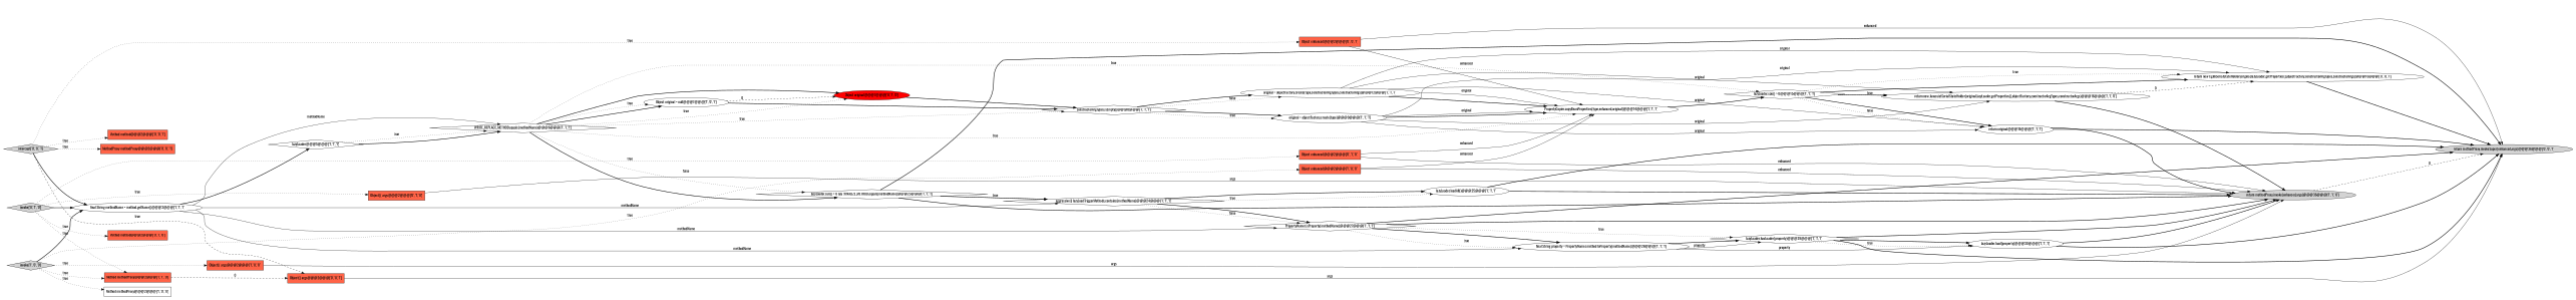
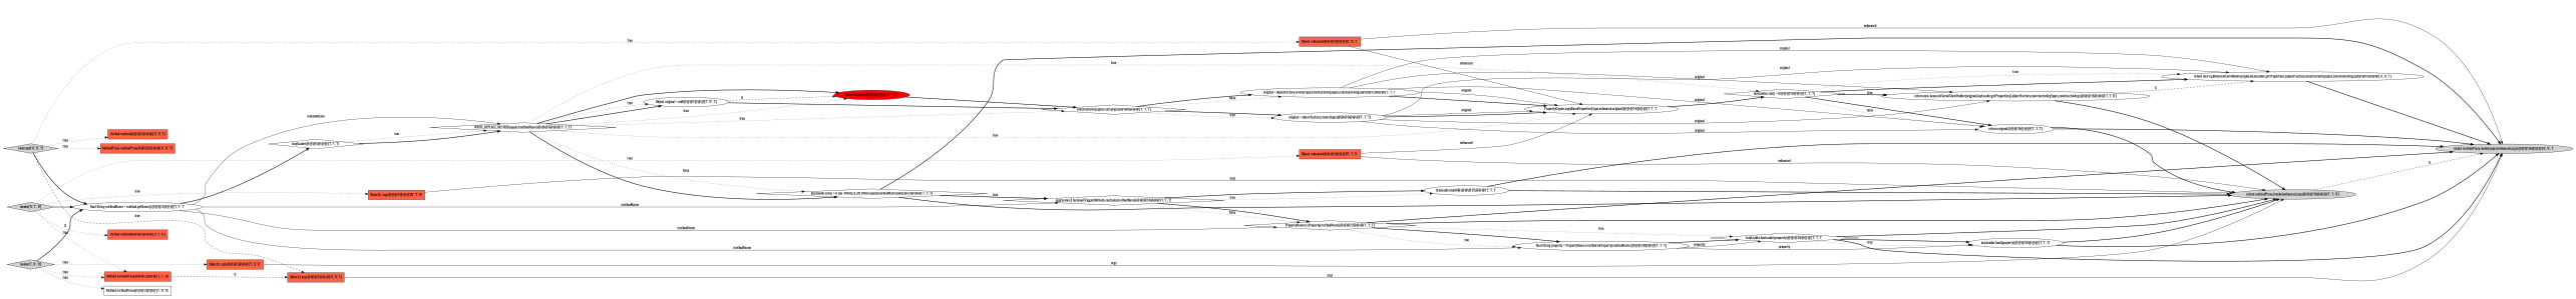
  digraph {
    fontname=Oswald
    rankdir=LR
    node [fillcolor=white fontname=Oswald shape=ellipse style=filled]
    edge [fontname=Oswald style=bold]
    n1 [fillcolor=tomato label="Object(( args@@@2@@@['0', '0', '1']" shape=box]
    n2 [fillcolor=lightgray label="return methodProxy.invokeSuper(enhanced,args)@@@36@@@['0', '0', '1']"]
    n3 [label="PropertyCopier.copyBeanProperties(type,enhanced,original)@@@14@@@['1', '1', '1']"]
    n4 [label="lazyLoader.size() > 0@@@15@@@['1', '1', '1']" shape=diamond]
    n5 [label="return original@@@19@@@['1', '1', '1']"]
    n6 [label="return new CglibSerialStateHolder(original,lazyLoader.getProperties(),objectFactory,constructorArgTypes,constructorArgs)@@@16@@@['0', '0', '1']"]
    n7 [label="return new JavassistSerialStateHolder(original,lazyLoader.getProperties(),objectFactory,constructorArgTypes,constructorArgs)@@@16@@@['1', '1', '0']"]
    n8 [fillcolor=lightgray label="return methodProxy.invoke(enhanced,args)@@@36@@@['1', '1', '0']"]
    n9 [label="final String methodName = method.getName()@@@3@@@['1', '1', '1']"]
    n10 [label="lazyLoader@@@5@@@['1', '1', '1']" shape=diamond]
    n11 [label="final String property = PropertyNamer.methodToProperty(methodName)@@@28@@@['1', '1', '1']"]
    n12 [label="PropertyNamer.isProperty(methodName)@@@27@@@['1', '1', '1']" shape=diamond]
    n13 [label="aggressive || lazyLoadTriggerMethods.contains(methodName)@@@24@@@['1', '1', '1']" shape=diamond]
    n14 [label="WRITE_REPLACE_METHOD.equals(methodName)@@@6@@@['1', '1', '1']" shape=diamond]
    n15 [label="lazyLoader.load(property)@@@30@@@['1', '1', '1']"]
    n16 [label="lazyLoader.hasLoader(property)@@@29@@@['1', '1', '1']" shape=diamond]
    n17 [label="lazyLoader.loadAll()@@@25@@@['1', '1', '1']"]
    n18 [label="constructorArgTypes.isEmpty()@@@8@@@['1', '1', '1']" shape=diamond]
    n19 [label="lazyLoader.size() > 0 && !FINALIZE_METHOD.equals(methodName)@@@23@@@['1', '1', '1']" shape=diamond]
    n20 [label="Object original = null@@@7@@@['1', '0', '1']"]
    n21 [fillcolor=red label="Object original@@@7@@@['0', '1', '0']"]
    n22 [label="original = objectFactory.create(type)@@@9@@@['1', '1', '1']"]
    n23 [label="original = objectFactory.create(type,constructorArgTypes,constructorArgs)@@@12@@@['1', '1', '1']"]
    n24 [fillcolor=lightgray label="intercept['0', '0', '1']" shape=diamond]
    n25 [fillcolor=tomato label="Method method@@@2@@@['0', '0', '1']" shape=box]
    n26 [fillcolor=tomato label="MethodProxy methodProxy@@@2@@@['0', '0', '1']" shape=box]
    n27 [fillcolor=tomato label="Object enhanced@@@2@@@['0', '0', '1']" shape=box]
    n28 [fillcolor=tomato label="Method methodProxy@@@2@@@['1', '1', '0']" shape=box]
    n29 [fillcolor=tomato label="Object enhanced@@@2@@@['0', '1', '0']" shape=box]
    n30 [fillcolor=tomato label="Object(( args@@@2@@@['1', '0', '0']" shape=box]
    n31 [fillcolor=tomato label="Object(( args@@@2@@@['0', '1', '0']" shape=box]
    n32 [fillcolor=lightgray label="invoke['0', '1', '0']" shape=diamond]
    n33 [fillcolor=tomato label="Method method@@@2@@@['0', '1', '0']" shape=box]
    n34 [label="Method methodProxy@@@2@@@['1', '0', '0']" shape=box]
-   n35 [fillcolor=tomato label="Object enhanced@@@2@@@['1', '0', '0']" shape=box]
    n36 [fillcolor=lightgray label="invoke['1', '0', '0']" shape=diamond]
    n1 -> n2 [label=args style=solid]
    n3 -> n4
    n4 -> n5
    n4 -> n5 [label=false style=dotted]
    n4 -> n6
    n4 -> n6 [label=true style=dotted]
    n4 -> n7
    n4 -> n7 [label=true style=dotted]
    n5 -> n2
    n5 -> n8
    n6 -> n2
    n7 -> n6 [label=0 style=dashed]
    n7 -> n8
    n8 -> n2 [label=0 style=dashed]
    n9 -> n10
    n9 -> n11 [label=methodName style=solid]
    n9 -> n12 [label=methodName style=solid]
    n9 -> n13 [label=methodName style=solid]
    n9 -> n14 [label=methodName style=solid]
    n10 -> n14 [label=true style=dotted]
    n10 -> n14
    n11 -> n15 [label=property style=solid]
    n11 -> n16
    n11 -> n16 [label=property style=solid]
    n12 -> n2
    n12 -> n8
    n12 -> n11
    n12 -> n11 [label=true style=dotted]
    n12 -> n16 [label=true style=dotted]
    n13 -> n12 [label=false style=dotted]
    n13 -> n12
    n13 -> n17 [label=true style=dotted]
    n13 -> n17
    n14 -> n3 [label=true style=dotted]
    n14 -> n4 [label=true style=dotted]
    n14 -> n18 [label=true style=dotted]
    n14 -> n19 [label=false style=dotted]
    n14 -> n19
    n14 -> n20
    n14 -> n20 [label=true style=dotted]
    n14 -> n21
    n14 -> n21 [label=true style=dotted]
    n15 -> n2
    n15 -> n8
    n16 -> n2
    n16 -> n8
    n16 -> n15 [label=true style=dotted]
    n16 -> n15
    n17 -> n2
    n17 -> n8
    n18 -> n22 [label=true style=dotted]
    n18 -> n22
    n18 -> n23 [label=false style=dotted]
    n18 -> n23
    n19 -> n2
    n19 -> n8
    n19 -> n13
    n19 -> n13 [label=true style=dotted]
    n20 -> n18
    n20 -> n21 [label=0 style=dashed]
    n21 -> n18
    n22 -> n3 [label=original style=solid]
    n22 -> n3
    n22 -> n5 [label=original style=solid]
    n22 -> n6 [label=original style=solid]
    n22 -> n7 [label=original style=solid]
    n23 -> n3
    n23 -> n3 [label=original style=solid]
    n23 -> n5 [label=original style=solid]
    n23 -> n6 [label=original style=solid]
    n23 -> n7 [label=original style=solid]
    n24 -> n1 [label=true style=dashed]
    n24 -> n9
    n24 -> n25 [label=true style=dotted]
    n24 -> n26 [label=true style=dotted]
    n24 -> n27 [label=true style=dotted]
    n27 -> n2 [label=enhanced style=solid]
    n27 -> n3 [label=enhanced style=solid]
    n28 -> n1 [label=0 style=dashed]
    n29 -> n3 [label=enhanced style=solid]
    n29 -> n8 [label=enhanced style=solid]
    n30 -> n8 [label=args style=solid]
    n31 -> n8 [label=args style=solid]
    n32 -> n9
    n32 -> n28 [label=true style=dotted]
    n32 -> n29 [label=true style=dotted]
    n32 -> n31 [label=true style=dotted]
-   n32 -> n33 [label=true style=dotted]
-   n35 -> n3 [label=enhanced style=solid]
-   n35 -> n8 [label=enhanced style=solid]
+   n32 -> n33 [label=0 style=dotted]
    n36 -> n9
    n36 -> n28 [label=true style=dotted]
    n36 -> n30 [label=true style=dotted]
    n36 -> n34 [label=true style=dotted]
-   n36 -> n35 [label=true style=dotted]
  }
